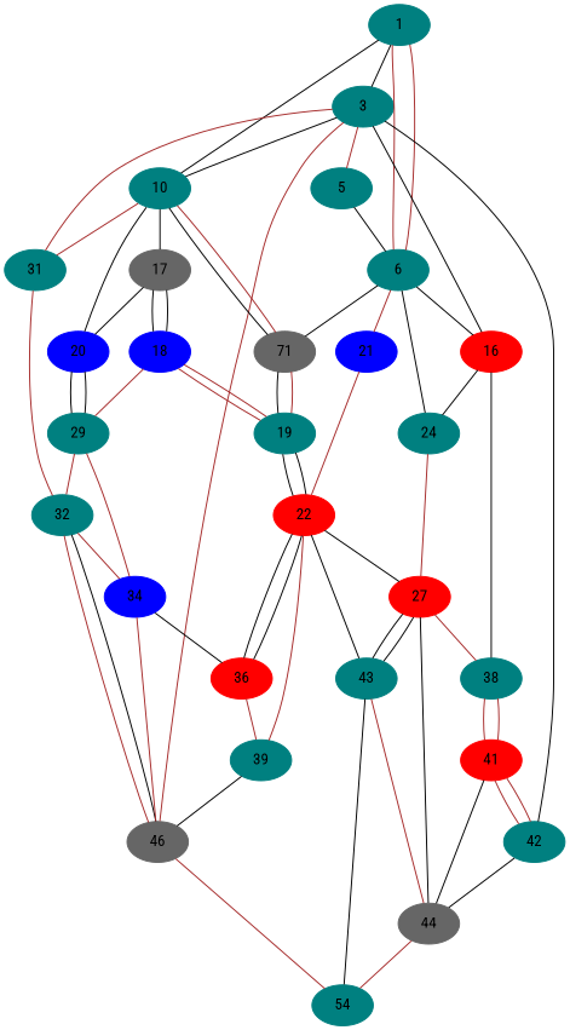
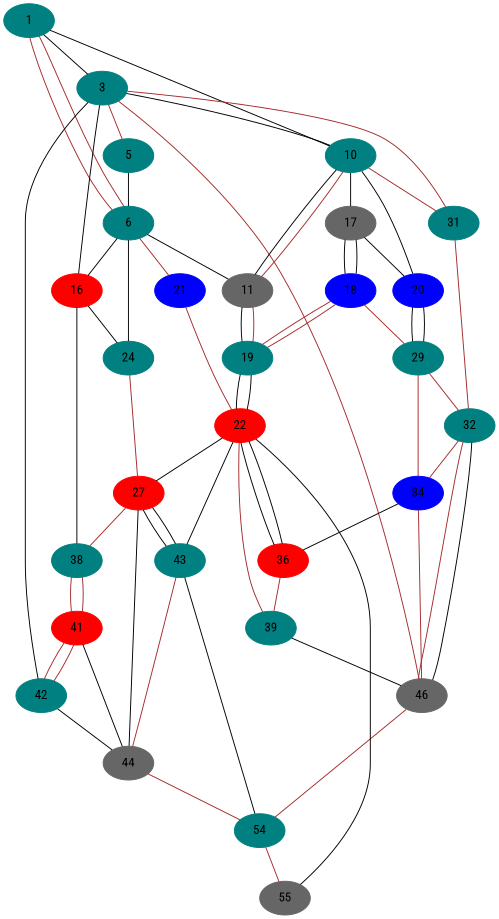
  graph {
    fontname="Roboto Condensed"
    node [color=teal fontname="Roboto Condensed" style=filled]
    edge [color=black fontname="Roboto Condensed"]
    1 [super="+2"]
    3 [super="+58+4"]
    6 [super="+12+7"]
    10 [super="+13"]
    5
    16 [color=red super="+25"]
    31
    42
    46 [color=gray40 super="+51"]
-   11 [color=gray40 label=71]
+   11 [color=gray40]
    21 [color=blue]
    24
    17 [color=gray40]
    20 [color=blue]
    38
    32 [super="+33"]
    44 [color=gray40 super="+45+53"]
    54 [super="+56"]
    19
    22 [color=red super="+23"]
    27 [color=red super="+28"]
    18 [color=blue]
    29 [super="+30"]
    41 [color=red]
    34 [color=blue super="+35"]
    36 [color=red]
    39 [super="+50"]
    43 [super="+49"]
+   55 [color=gray40]
    1 -- 3
    1 -- 6 [color=brown]
    1 -- 6 [color=brown]
    1 -- 10
    3 -- 10
    3 -- 5 [color=brown]
    3 -- 16
    3 -- 31 [color=brown]
    3 -- 42 [weight=2]
    3 -- 46 [color=brown]
    6 -- 16
    6 -- 11
    6 -- 21 [color=brown weight=2]
    6 -- 24
    10 -- 31 [color=brown]
    10 -- 11
    10 -- 11 [color=brown]
    10 -- 17
    10 -- 20
    5 -- 6
    16 -- 24
    16 -- 38
    31 -- 32 [color=brown]
    42 -- 44
    46 -- 54 [color=brown]
    11 -- 19
    11 -- 19 [color=brown]
    21 -- 22 [color=brown]
    24 -- 27 [color=brown]
    17 -- 20
    17 -- 18
    17 -- 18
    20 -- 29
    20 -- 29
    38 -- 41 [color=brown]
    38 -- 41 [color=brown]
    32 -- 46 [color=brown]
    32 -- 46
    32 -- 34 [color=brown]
    44 -- 54 [color=brown]
+   54 -- 55 [color=brown]
    19 -- 22
    19 -- 22
    22 -- 27
    22 -- 36
    22 -- 36
    22 -- 39 [color=brown weight=2]
    22 -- 43
+   22 -- 55
    27 -- 38 [color=brown]
    27 -- 44
    27 -- 43
    27 -- 43
    18 -- 19 [color=brown]
    18 -- 19 [color=brown]
    18 -- 29 [color=brown]
    29 -- 32 [color=brown]
    29 -- 34 [color=brown]
    41 -- 42 [color=brown]
    41 -- 42 [color=brown]
    41 -- 44
    34 -- 46 [color=brown]
    34 -- 36
    36 -- 39 [color=brown]
    39 -- 46
    43 -- 44 [color=brown]
    43 -- 54
  }
